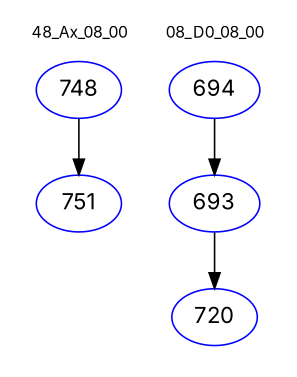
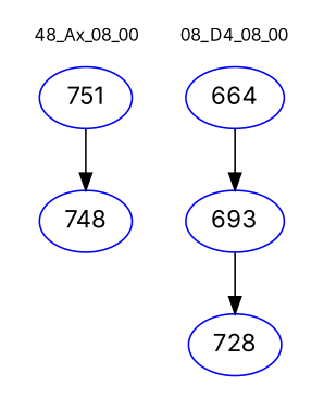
  digraph {
    fontname=Inter
    node [color=blue fontname=Inter]
    edge [color=black fontname=Inter]
    n1 [label=751]
    n2 [label=748]
-   n3 [label=694]
+   n3 [label=664]
    n4 [label=693]
-   n5 [label=720]
+   n5 [label=728]
    subgraph cluster_1 {
      color=white
      fontsize=10
      label="48_Ax_08_00"
      n1
      n2
    }
    subgraph cluster_2 {
      color=white
      fontsize=10
-     label="08_D0_08_00"
+     label="08_D4_08_00"
      n3
      n4
      n5
    }
-   n2 -> n1
+   n1 -> n2
    n3 -> n4
    n4 -> n5
  }
